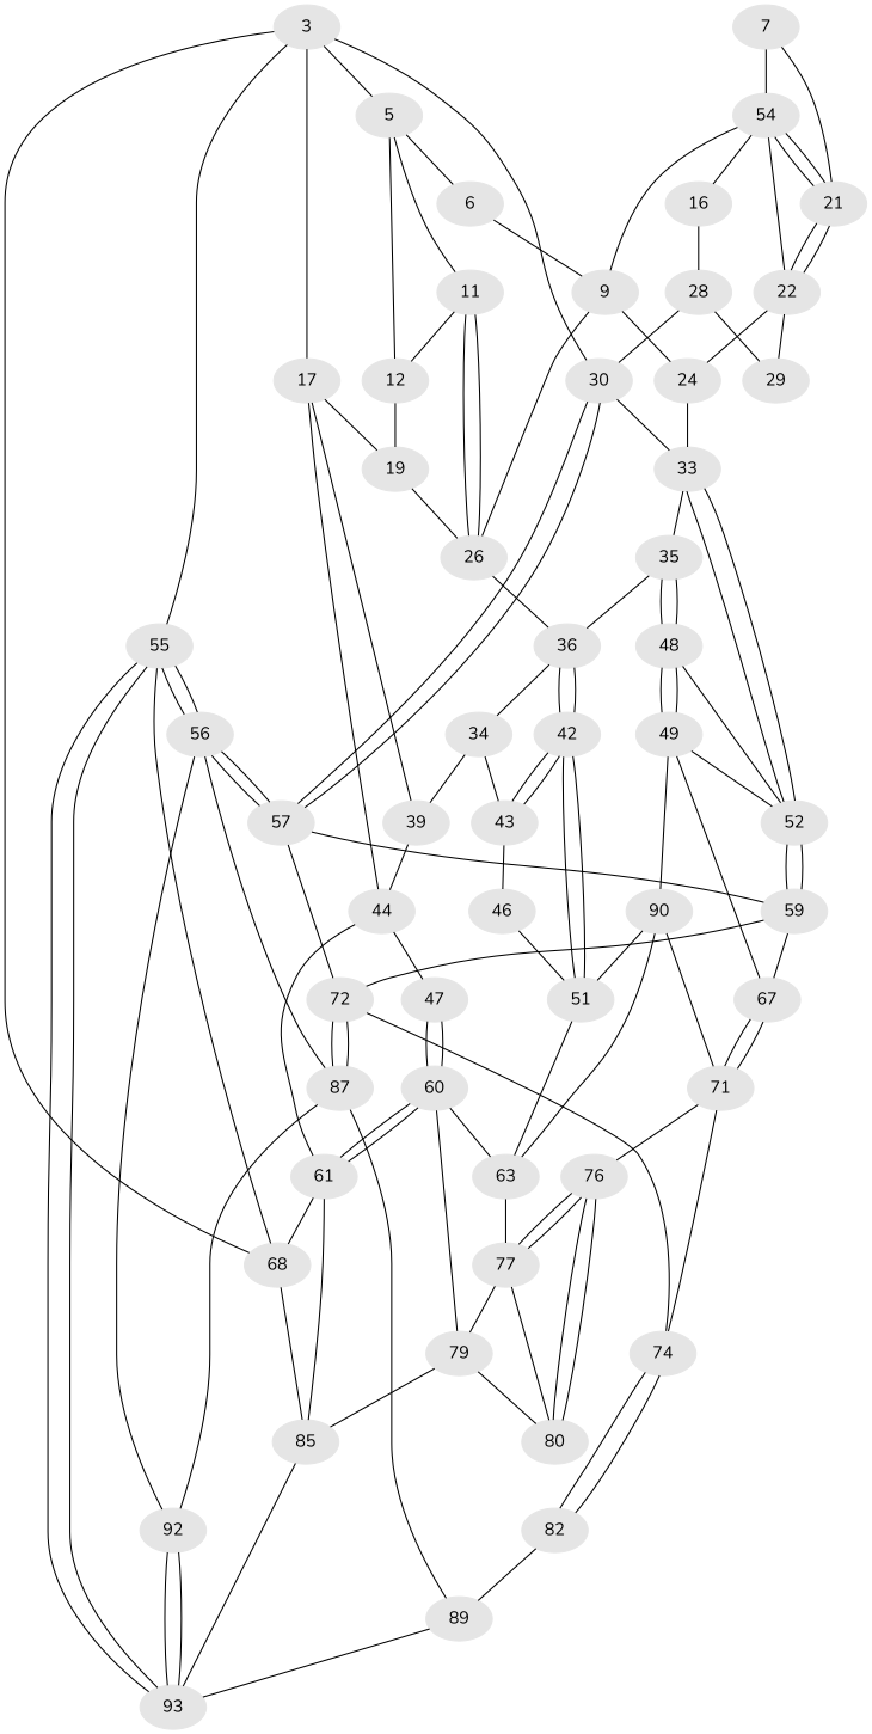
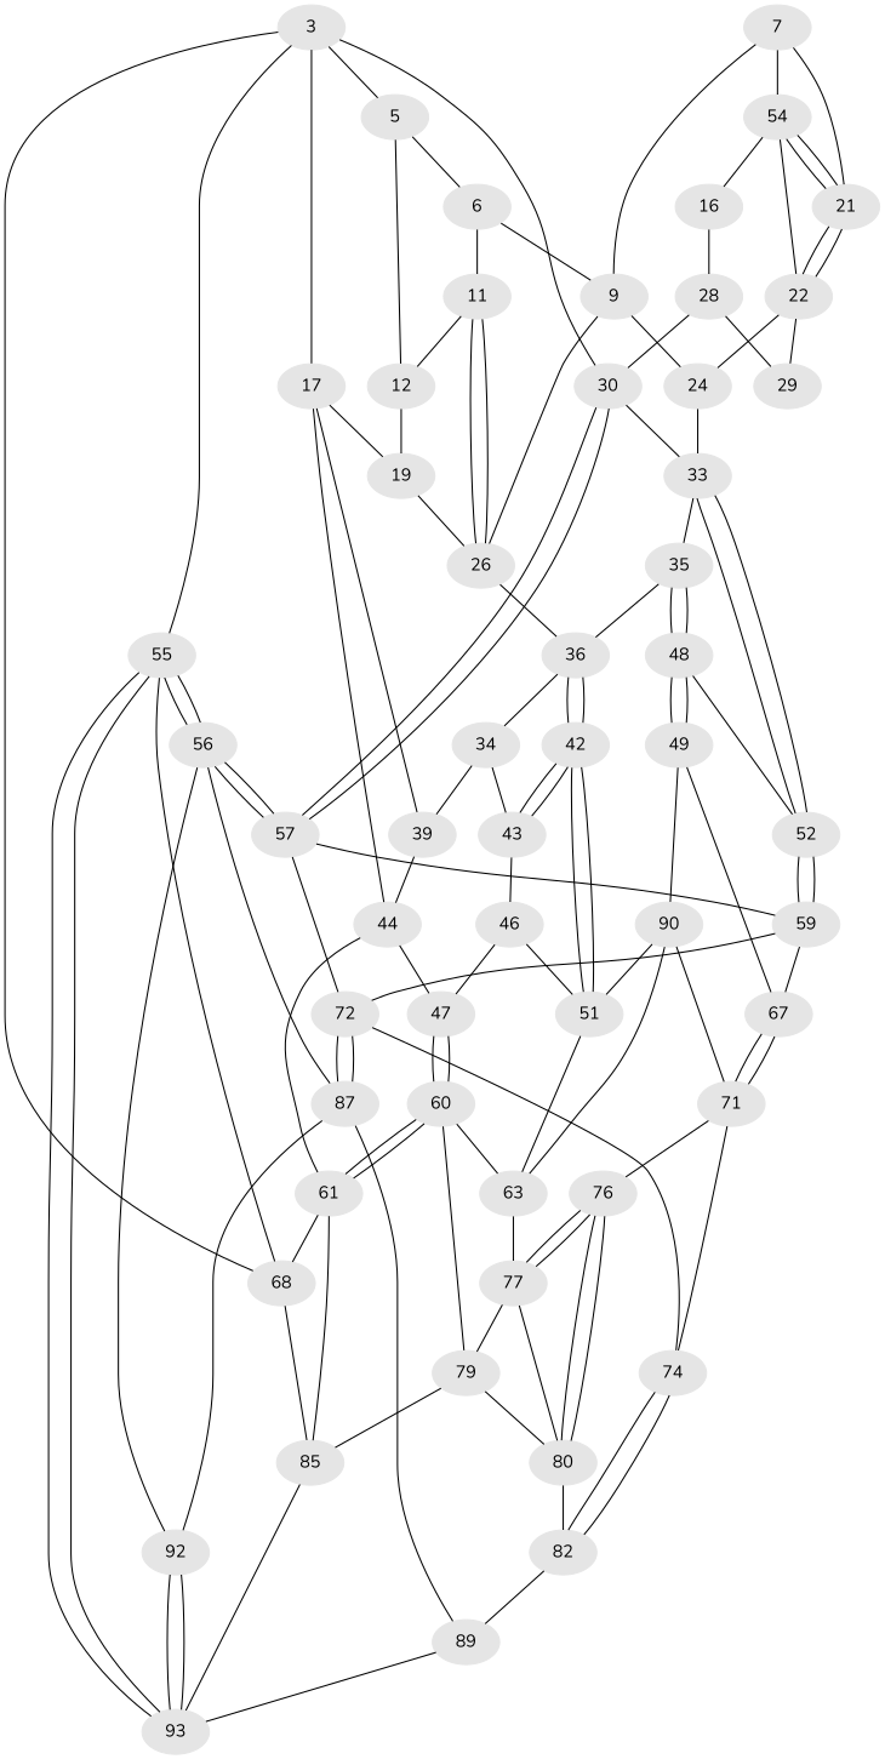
  graph {
    fontname=Nunito
    node [color=gray90 fontname=Nunito style=filled]
    edge [fontname=Nunito]
    3 [super="+4"]
    5
    17 [super="+18"]
    30 [super="+31"]
    55
    68
    7 [super="+8"]
    9 [super="+25"]
    n9 [label=54 super="+15"]
    21
    28 [super="+32"]
    16
    6 [super="+10"]
    12 [super="+13"]
    19 [super="+20"]
    39 [super="+41"]
    44 [super="+45"]
    33 [super="+34"]
    57 [super="+58"]
    56 [super="+90"]
    93 [super="+94"]
    85 [super="+86"]
    11
    24
    26 [super="+27"]
    22 [super="+23"]
    36 [super="+37"]
    29
    47
    61 [super="+62"]
    35
    52 [super="+53"]
    n33 [label=34 super="+40"]
    42
    59 [super="+66"]
    72 [super="+73"]
    48
    49 [super="+65"]
    43
    51 [super="+54"]
    46
    63 [super="+70"]
    60 [super="+64"]
    79 [super="+84"]
    n45 [label=90 super="+69"]
    67
    71 [super="+75"]
    77 [super="+78"]
    74
    76
    87 [super="+88"]
    92
    89 [super="+91"]
    80 [super="+81"]
    82 [super="+83"]
    3 -- 5
    3 -- 17
    3 -- 30
    3 -- 55
    3 -- 68
    5 -- 6
    5 -- 12
    17 -- 19
    17 -- 39
    17 -- 44
    30 -- 33
    30 -- 57
    30 -- 57
    55 -- 68
    55 -- 56
    55 -- 56
    55 -- 93
    55 -- 93
    68 -- 85
-   n9 -- 9
+   7 -- 9
    7 -- n9
    7 -- 21
    9 -- 24
    9 -- 26
    n9 -- 21
    n9 -- 21
    n9 -- 16
    n9 -- 22
    21 -- 22
    21 -- 22
    28 -- 30
    28 -- 29 [weight=2]
    16 -- 28
    6 -- 9
-   5 -- 11
+   6 -- 11
    12 -- 19 [weight=2]
    19 -- 26
    39 -- 44
    44 -- 47
    44 -- 61
    33 -- 35
    33 -- 52
    33 -- 52
    57 -- 59
    57 -- 72
    56 -- 57
    56 -- 57
    56 -- 87
    56 -- 92
    85 -- 93
    11 -- 12
    11 -- 26
    11 -- 26
    24 -- 33
    26 -- 36
    22 -- 24
    22 -- 29
    36 -- n33
    36 -- 42
    36 -- 42
    47 -- 60
    47 -- 60
    61 -- 68
    61 -- 85
    35 -- 36
    35 -- 48
    35 -- 48
    52 -- 59
    52 -- 59
    n33 -- 39
    n33 -- 43
    42 -- 43
    42 -- 43
    42 -- 51
    42 -- 51
    59 -- 72
    59 -- 67
    72 -- 74
    72 -- 87
    72 -- 87
    48 -- 52
    48 -- 49
    48 -- 49
-   49 -- 52
    49 -- n45
    49 -- 67
    43 -- 46
    51 -- 63
+   46 -- 47
    46 -- 51
    63 -- 77
    60 -- 61
    60 -- 61
    60 -- 63
    60 -- 79
    79 -- 85
    79 -- 80
    n45 -- 51
    n45 -- 63
    n45 -- 71
    67 -- 71
    67 -- 71
    71 -- 74
    71 -- 76
    77 -- 79
    77 -- 80
    74 -- 82
    74 -- 82
    76 -- 77
    76 -- 77
    76 -- 80
    76 -- 80
    87 -- 92
    87 -- 89
    92 -- 93
    92 -- 93
    89 -- 93
+   80 -- 82
    82 -- 89 [weight=2]
  }
